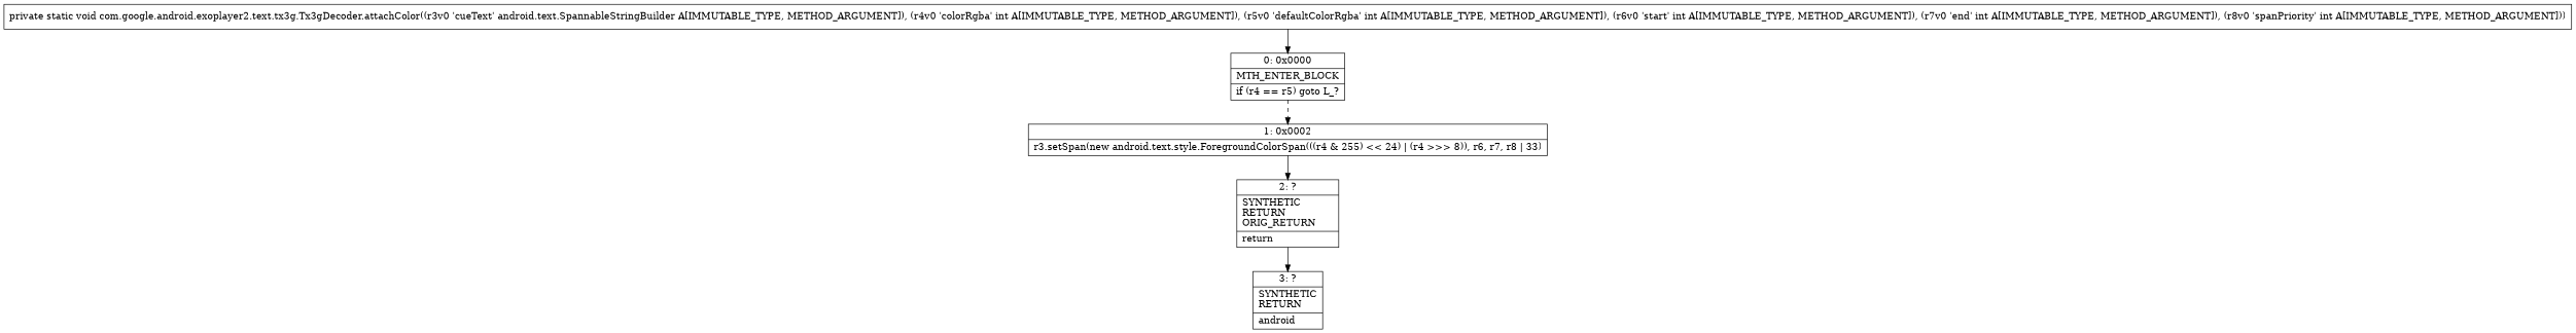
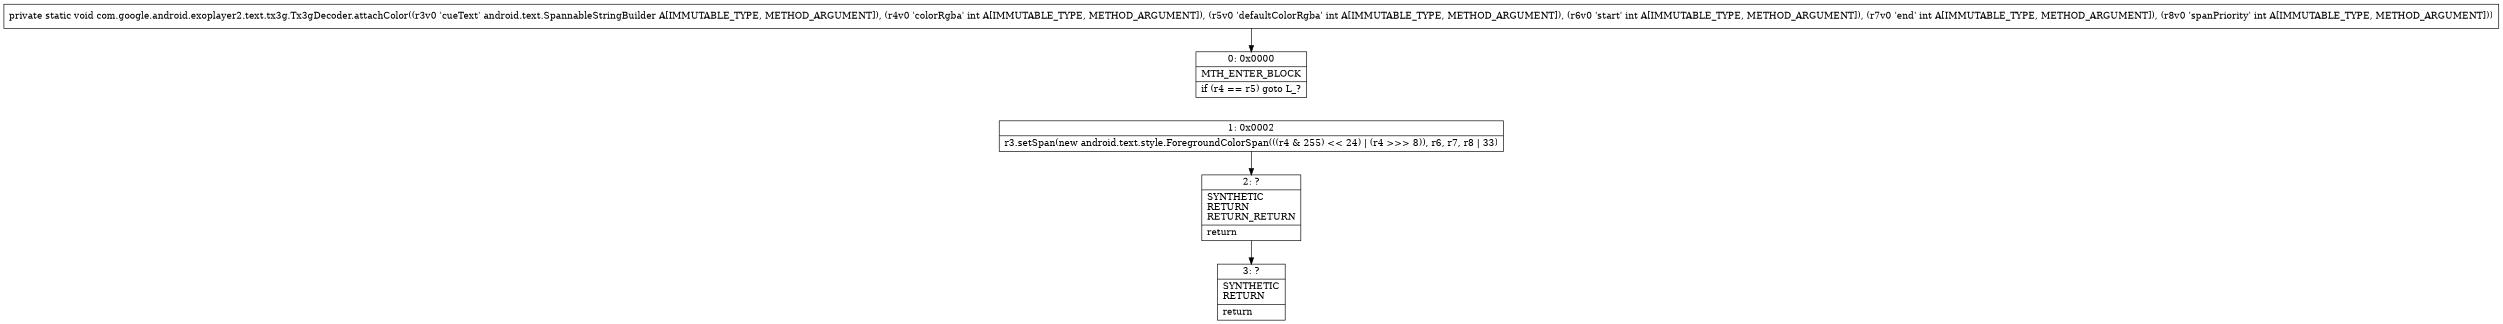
  digraph {
    node [shape=record]
    n1 [label="{0\:\ 0x0000|MTH_ENTER_BLOCK\l|if (r4 == r5) goto L_?\l}"]
    n2 [label="{1\:\ 0x0002|r3.setSpan(new android.text.style.ForegroundColorSpan(((r4 & 255) \<\< 24) \| (r4 \>\>\> 8)), r6, r7, r8 \| 33)\l}"]
-   n3 [label="{2\:\ ?|SYNTHETIC\lRETURN\lORIG_RETURN\l|return\l}"]
-   n4 [label="{3\:\ ?|SYNTHETIC\lRETURN\l|android\l}"]
+   n3 [label="{2\:\ ?|SYNTHETIC\lRETURN\lRETURN_RETURN\l|return\l}"]
+   n4 [label="{3\:\ ?|SYNTHETIC\lRETURN\l|return\l}"]
    n5 [label="{private static void com.google.android.exoplayer2.text.tx3g.Tx3gDecoder.attachColor((r3v0 'cueText' android.text.SpannableStringBuilder A[IMMUTABLE_TYPE, METHOD_ARGUMENT]), (r4v0 'colorRgba' int A[IMMUTABLE_TYPE, METHOD_ARGUMENT]), (r5v0 'defaultColorRgba' int A[IMMUTABLE_TYPE, METHOD_ARGUMENT]), (r6v0 'start' int A[IMMUTABLE_TYPE, METHOD_ARGUMENT]), (r7v0 'end' int A[IMMUTABLE_TYPE, METHOD_ARGUMENT]), (r8v0 'spanPriority' int A[IMMUTABLE_TYPE, METHOD_ARGUMENT])) }"]
-   n1 -> n2 [style=dashed]
    n2 -> n3
    n3 -> n4
    n5 -> n1
  }
